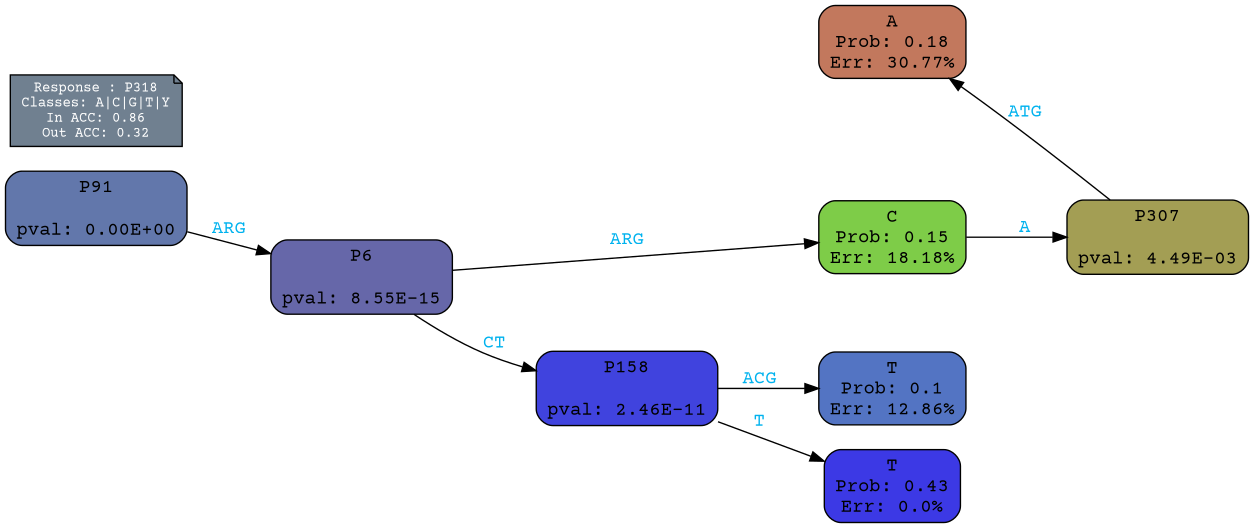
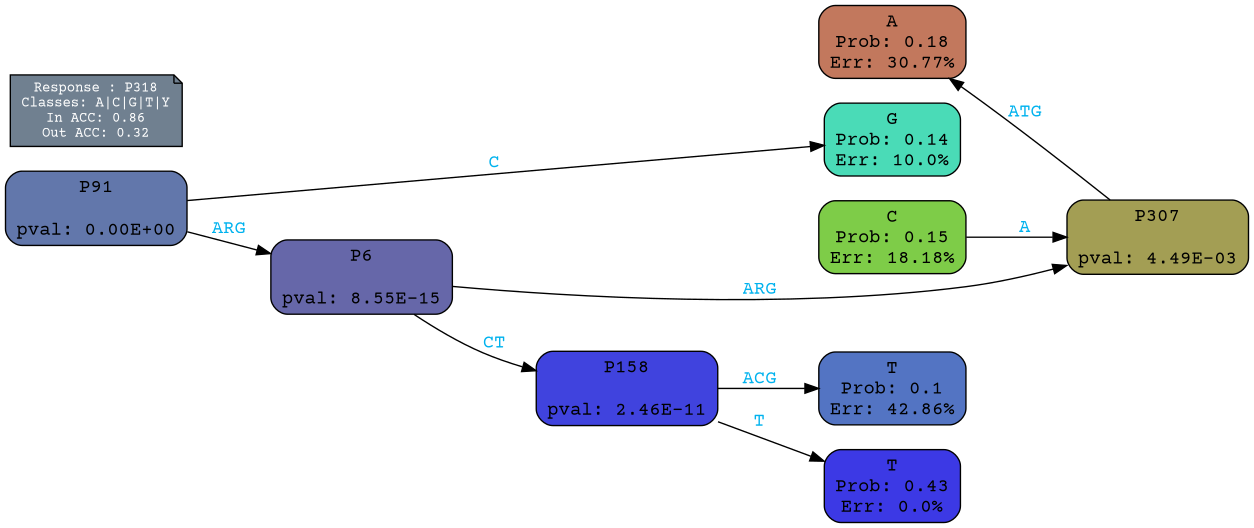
  digraph {
    fontname="Courier Prime"
    rankdir=LR
    ranksep=equally
    splines=polylines
    node [color=black fontname="Courier Prime" shape=box style="filled, rounded"]
    edge [fontcolor=deepskyblue2 fontname="Courier Prime"]
    n1 [fillcolor="#7ecc48" label="C\nProb: 0.15\nErr: 18.18%"]
    n2 [fillcolor="#c2785d" label="A\nProb: 0.18\nErr: 30.77%"]
-   n3 [fillcolor="#5374c3" label="T\nProb: 0.1\nErr: 12.86%"]
+   n3 [fillcolor="#5374c3" label="T\nProb: 0.1\nErr: 42.86%"]
    n4 [fillcolor="#3c39e5" label="T\nProb: 0.43\nErr: 0.0%"]
+   n5 [fillcolor="#4adbb7" label="G\nProb: 0.14\nErr: 10.0%"]
    n6 [align=left fillcolor=slategray fontcolor=white fontsize=10 label="Response : P318\nClasses: A|C|G|T|Y\nIn ACC: 0.86\nOut ACC: 0.32\n" shape=note style=filled]
    n7 [fillcolor="#6277ab" label="P91\n\npval: 0.00E+00"]
    n8 [fillcolor="#a39e54" label="P307\n\npval: 4.49E-03"]
    n9 [fillcolor="#6667a9" label="P6\n\npval: 8.55E-15"]
    n10 [fillcolor="#4043de" label="P158\n\npval: 2.46E-11"]
    subgraph sub_1 {
      rank=same
      n1
      n2
      n3
      n4
+     n5
    }
    subgraph sub_2 {
      rank=same
      n6
      n7
    }
    n1 -> n8 [label=A]
+   n7 -> n5 [label=C]
    n7 -> n9 [label=ARG]
    n8 -> n2 [label=ATG]
-   n9 -> n1 [label=ARG]
+   n9 -> n8 [label=ARG]
    n9 -> n10 [label=CT]
    n10 -> n3 [label=ACG]
    n10 -> n4 [label=T]
  }
